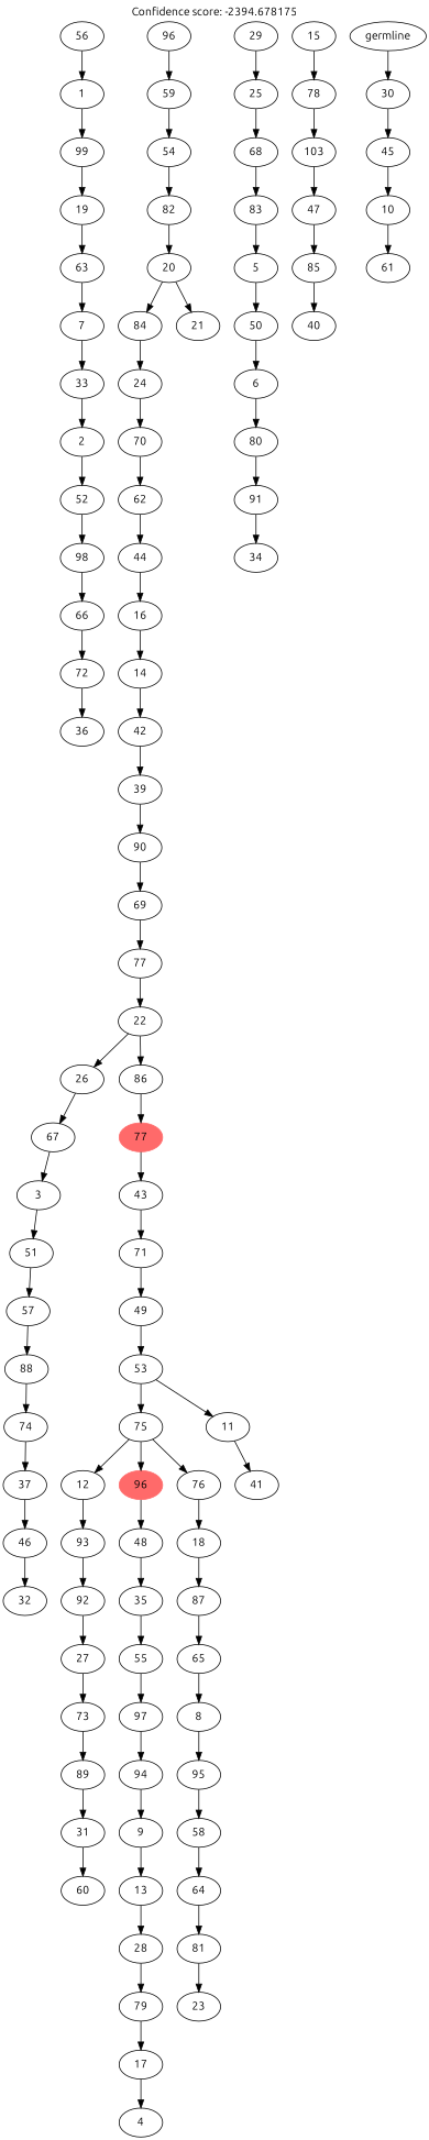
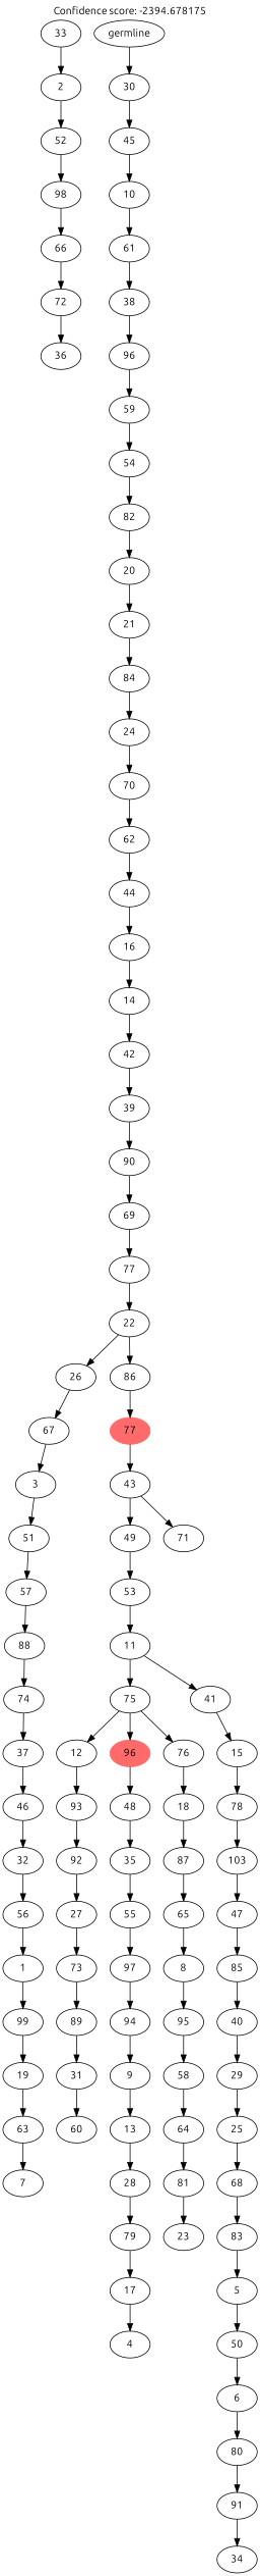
  digraph {
    fontname=Ubuntu
    label="Confidence score: -2394.678175"
    labelloc=t
    node [fontname=Ubuntu]
    edge [fontname=Ubuntu]
    n1 [label=72]
    n2 [label=36]
    n3 [label=66]
    n4 [label=98]
    n5 [label=52]
    n6 [label=2]
    n7 [label=33]
    n8 [label=7]
    n9 [label=63]
    n10 [label=19]
    n11 [label=99]
    n12 [label=1]
    n13 [label=56]
    n14 [label=32]
    n15 [label=46]
    n16 [label=37]
    n17 [label=74]
    n18 [label=88]
    n19 [label=57]
    n20 [label=51]
    n21 [label=3]
    n22 [label=67]
    n23 [label=26]
    n24 [label=31]
    n25 [label=60]
    n26 [label=89]
    n27 [label=73]
    n28 [label=27]
    n29 [label=92]
    n30 [label=93]
    n31 [label=12]
    n32 [label=17]
    n33 [label=4]
    n34 [label=79]
    n35 [label=28]
    n36 [label=13]
    n37 [label=9]
    n38 [label=94]
    n39 [label=97]
    n40 [label=55]
    n41 [label=35]
    n42 [label=48]
    n43 [color=indianred1 label=96 style=filled]
    n44 [label=81]
    n45 [label=23]
    n46 [label=64]
    n47 [label=58]
    n48 [label=95]
    n49 [label=8]
    n50 [label=65]
    n51 [label=87]
    n52 [label=18]
    n53 [label=76]
    n54 [label=75]
    n55 [label=91]
    n56 [label=34]
    n57 [label=80]
    n58 [label=6]
    n59 [label=50]
    n60 [label=5]
    n61 [label=83]
    n62 [label=68]
    n63 [label=25]
    n64 [label=29]
    n65 [label=40]
    n66 [label=85]
    n67 [label=47]
    n68 [label=103]
    n69 [label=78]
    n70 [label=15]
    n71 [label=41]
    n72 [label=11]
    n73 [label=53]
    n74 [label=49]
    n75 [label=71]
    n76 [label=43]
    n77 [color=indianred1 label=77 style=filled]
    n78 [label=86]
    n79 [label=22]
    n80 [label=77]
    n81 [label=69]
    n82 [label=90]
    n83 [label=39]
    n84 [label=42]
    n85 [label=14]
    n86 [label=16]
    n87 [label=44]
    n88 [label=62]
    n89 [label=70]
    n90 [label=24]
    n91 [label=84]
    n92 [label=21]
    n93 [label=20]
    n94 [label=82]
    n95 [label=54]
    n96 [label=59]
    n97 [label=96]
+   n98 [label=38]
    n99 [label=61]
    n100 [label=10]
    n101 [label=45]
    n102 [label=30]
    n103 [label=germline]
    n1 -> n2
    n3 -> n1
    n4 -> n3
    n5 -> n4
    n6 -> n5
    n7 -> n6
-   n8 -> n7
    n9 -> n8
    n10 -> n9
    n11 -> n10
    n12 -> n11
    n13 -> n12
+   n14 -> n13
    n15 -> n14
    n16 -> n15
    n17 -> n16
    n18 -> n17
    n19 -> n18
    n20 -> n19
    n21 -> n20
    n22 -> n21
    n23 -> n22
    n24 -> n25
    n26 -> n24
    n27 -> n26
    n28 -> n27
    n29 -> n28
    n30 -> n29
    n31 -> n30
    n32 -> n33
    n34 -> n32
    n35 -> n34
    n36 -> n35
    n37 -> n36
    n38 -> n37
    n39 -> n38
    n40 -> n39
    n41 -> n40
    n42 -> n41
    n43 -> n42
    n44 -> n45
    n46 -> n44
    n47 -> n46
    n48 -> n47
    n49 -> n48
    n50 -> n49
    n51 -> n50
    n52 -> n51
    n53 -> n52
    n54 -> n31
    n54 -> n43
    n54 -> n53
    n55 -> n56
    n57 -> n55
    n58 -> n57
    n59 -> n58
    n60 -> n59
    n61 -> n60
    n62 -> n61
    n63 -> n62
    n64 -> n63
+   n65 -> n64
    n66 -> n65
    n67 -> n66
    n68 -> n67
    n69 -> n68
    n70 -> n69
+   n71 -> n70
    n72 -> n71
-   n73 -> n54
+   n72 -> n54
    n73 -> n72
    n74 -> n73
-   n75 -> n74
+   n76 -> n74
    n76 -> n75
    n77 -> n76
    n78 -> n77
    n79 -> n23
    n79 -> n78
    n80 -> n79
    n81 -> n80
    n82 -> n81
    n83 -> n82
    n84 -> n83
    n85 -> n84
    n86 -> n85
    n87 -> n86
    n88 -> n87
    n89 -> n88
    n90 -> n89
    n91 -> n90
-   n93 -> n91
+   n92 -> n91
    n93 -> n92
    n94 -> n93
    n95 -> n94
    n96 -> n95
    n97 -> n96
+   n98 -> n97
+   n99 -> n98
    n100 -> n99
    n101 -> n100
    n102 -> n101
    n103 -> n102
  }
